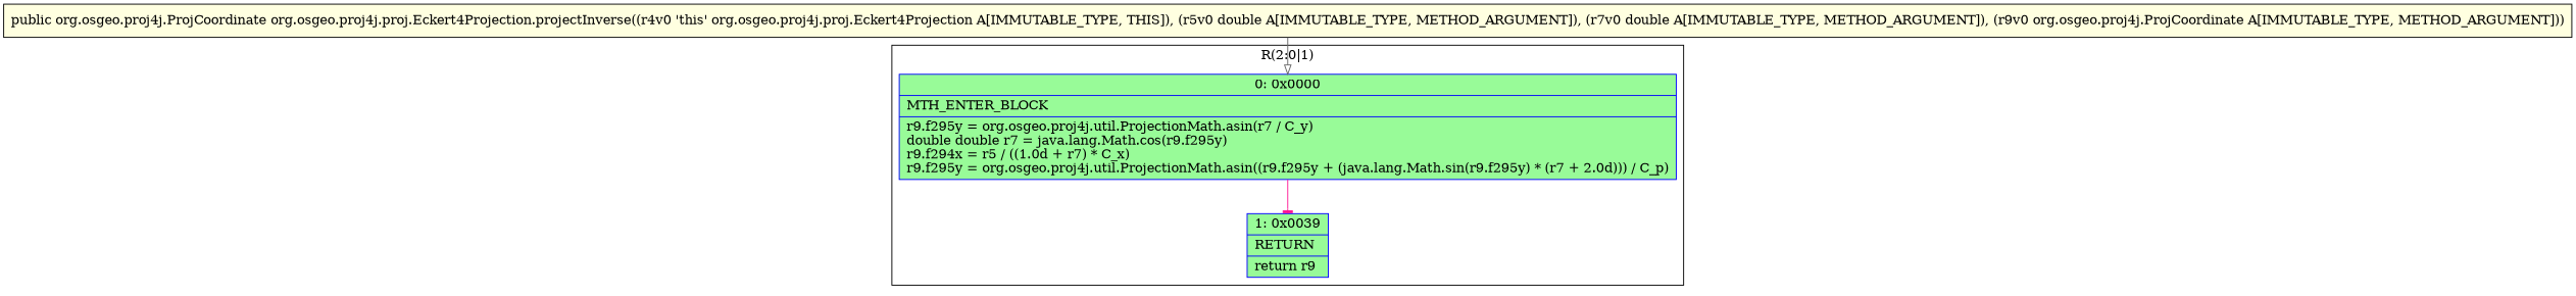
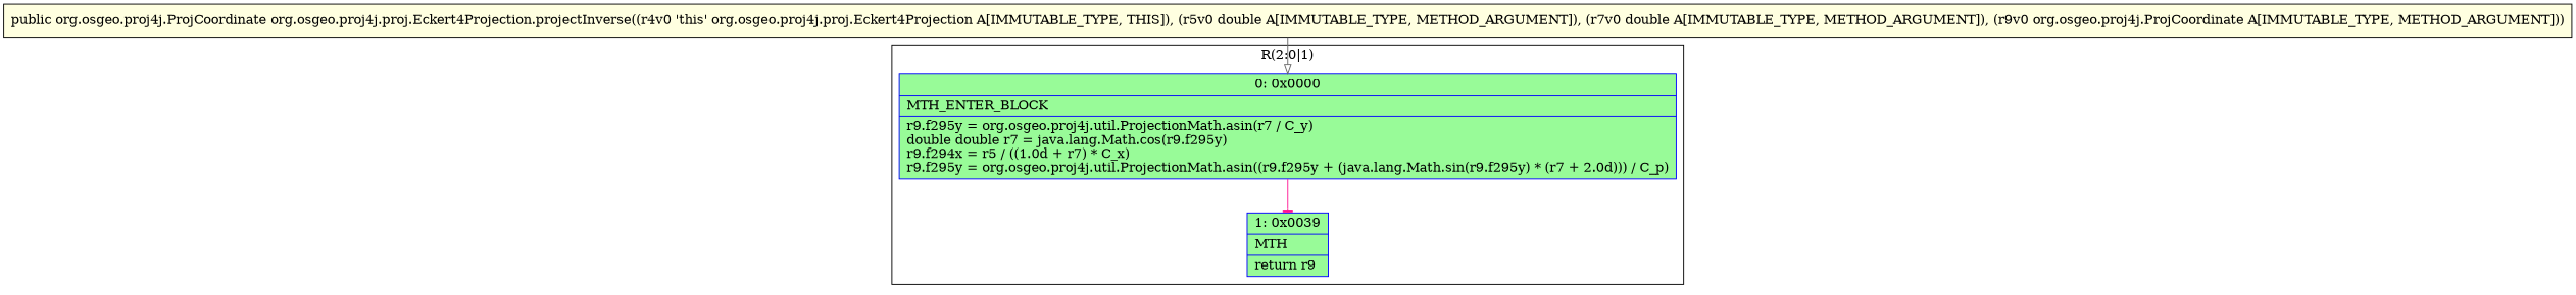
  digraph {
    node [color=blue shape=record style=filled fillcolor=palegreen]
    edge [style=solid]
    n1 [label="{0\:\ 0x0000|MTH_ENTER_BLOCK\l|r9.f295y = org.osgeo.proj4j.util.ProjectionMath.asin(r7 \/ C_y)\ldouble double r7 = java.lang.Math.cos(r9.f295y)\lr9.f294x = r5 \/ ((1.0d + r7) * C_x)\lr9.f295y = org.osgeo.proj4j.util.ProjectionMath.asin((r9.f295y + (java.lang.Math.sin(r9.f295y) * (r7 + 2.0d))) \/ C_p)\l}"]
-   n2 [label="{1\:\ 0x0039|RETURN\l|return r9\l}"]
+   n2 [label="{1\:\ 0x0039|MTH\l|return r9\l}"]
    n3 [label="{public org.osgeo.proj4j.ProjCoordinate org.osgeo.proj4j.proj.Eckert4Projection.projectInverse((r4v0 'this' org.osgeo.proj4j.proj.Eckert4Projection A[IMMUTABLE_TYPE, THIS]), (r5v0 double A[IMMUTABLE_TYPE, METHOD_ARGUMENT]), (r7v0 double A[IMMUTABLE_TYPE, METHOD_ARGUMENT]), (r9v0 org.osgeo.proj4j.ProjCoordinate A[IMMUTABLE_TYPE, METHOD_ARGUMENT])) }" fillcolor=lightyellow color=""]
    subgraph cluster_1 {
      label="R(2:0|1)"
      n1
      n2
    }
    n1 -> n2 [color=deeppink arrowhead=tee]
    n3 -> n1 [color=gray40 arrowhead=onormal]
  }
